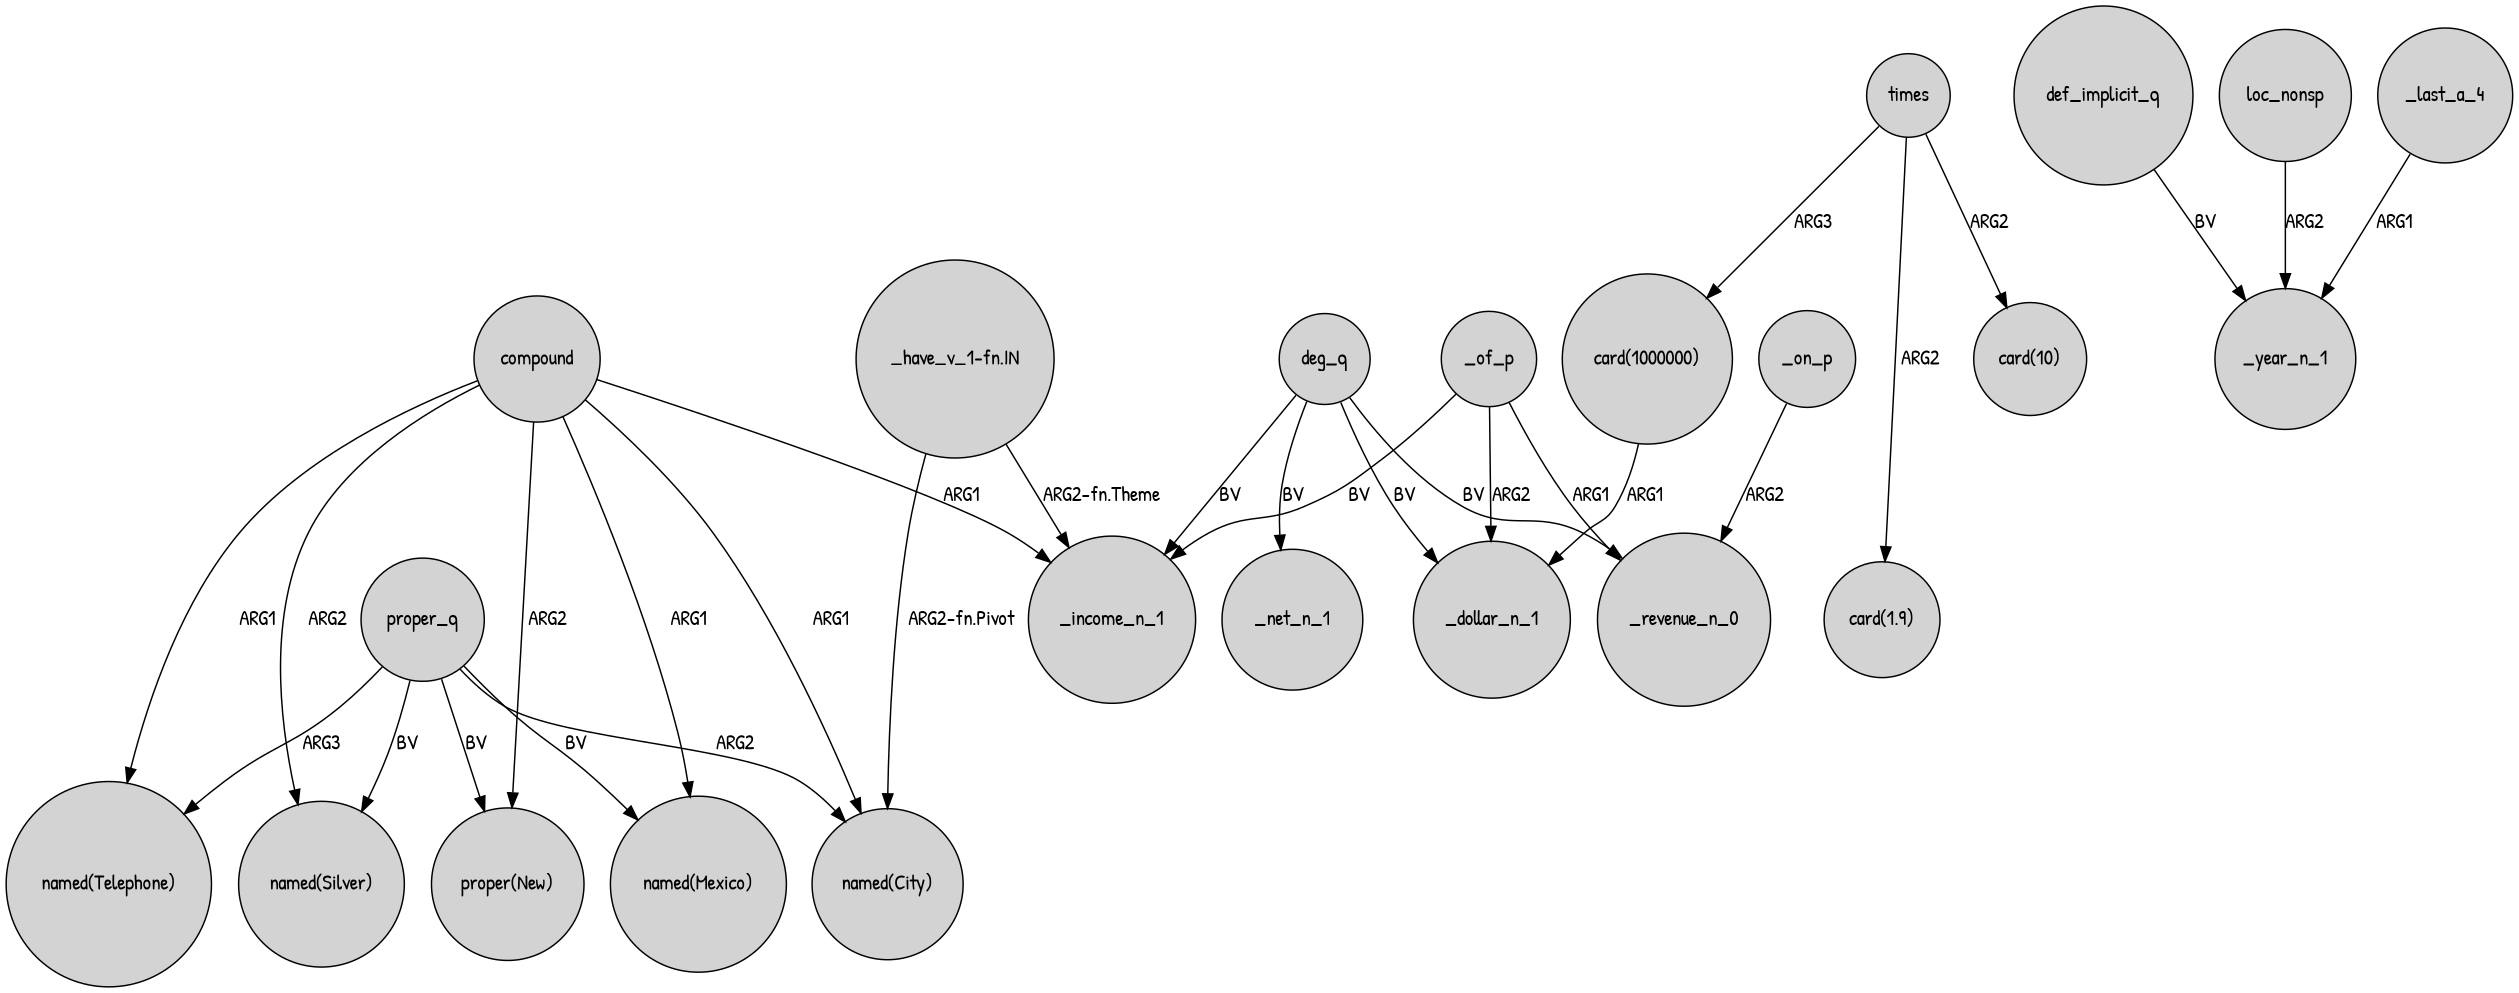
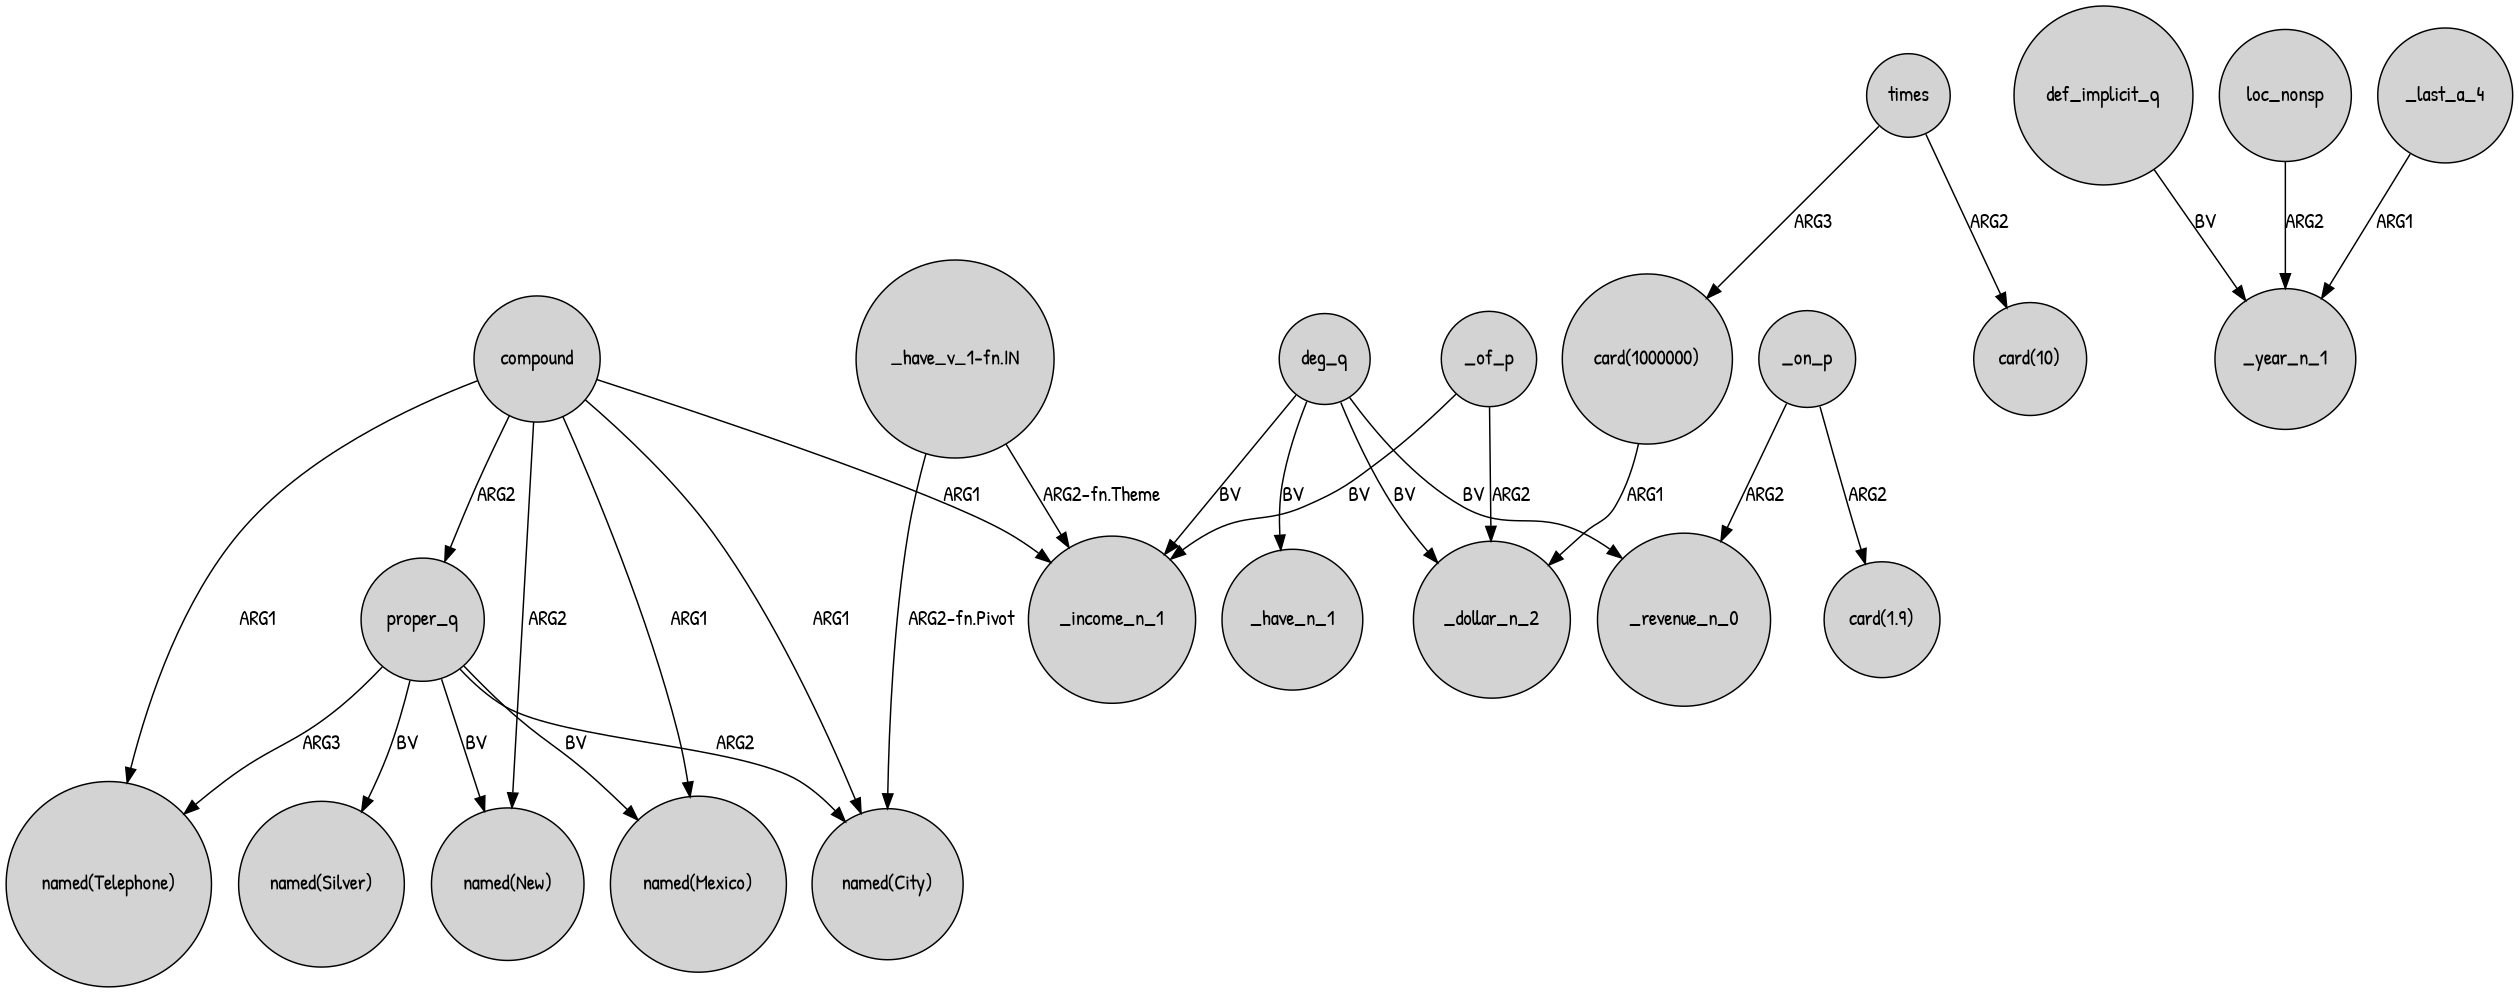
  digraph {
    fontname="Patrick Hand"
    node [fontname="Patrick Hand" shape=circle style=filled]
    edge [fontname="Patrick Hand"]
    "card(1000000)"
-   _dollar_n_1
+   _dollar_n_1 [label=_dollar_n_2]
    compound
-   "named(New)" [label="proper(New)"]
+   "named(New)"
    _income_n_1
    "named(Silver)"
    "named(Telephone)"
    "named(Mexico)"
    "named(City)"
    proper_q
    def_implicit_q
    _year_n_1
    n13 [label=deg_q]
-   _net_n_1
+   _net_n_1 [label=_have_n_1]
    n15 [label=_revenue_n_0]
    _on_p
    "_have_v_1-fn.IN"
    times
    "card(1.9)"
    "card(10)"
    _of_p
    loc_nonsp
    n23 [label=_last_a_4]
    "card(1000000)" -> _dollar_n_1 [label=ARG1]
    compound -> "named(New)" [label=ARG2]
    compound -> _income_n_1 [label=ARG1]
-   compound -> "named(Silver)" [label=ARG2]
+   compound -> proper_q [label=ARG2]
    compound -> "named(Telephone)" [label=ARG1]
    compound -> "named(Mexico)" [label=ARG1]
    compound -> "named(City)" [label=ARG1]
    proper_q -> "named(New)" [label=BV]
    proper_q -> "named(Silver)" [label=BV]
    proper_q -> "named(Telephone)" [label=ARG3]
    proper_q -> "named(Mexico)" [label=BV]
    proper_q -> "named(City)" [label=ARG2]
    def_implicit_q -> _year_n_1 [label=BV]
    n13 -> _dollar_n_1 [label=BV]
    n13 -> _income_n_1 [label=BV]
    n13 -> _net_n_1 [label=BV]
    n13 -> n15 [label=BV]
    _on_p -> n15 [label=ARG2]
    "_have_v_1-fn.IN" -> _income_n_1 [label="ARG2-fn.Theme"]
    "_have_v_1-fn.IN" -> "named(City)" [label="ARG2-fn.Pivot"]
    times -> "card(1000000)" [label=ARG3]
-   times -> "card(1.9)" [label=ARG2]
+   _on_p -> "card(1.9)" [label=ARG2]
    times -> "card(10)" [label=ARG2]
    _of_p -> _dollar_n_1 [label=ARG2]
    _of_p -> _income_n_1 [label=BV]
-   _of_p -> n15 [label=ARG1]
    loc_nonsp -> _year_n_1 [label=ARG2]
    n23 -> _year_n_1 [label=ARG1]
  }
